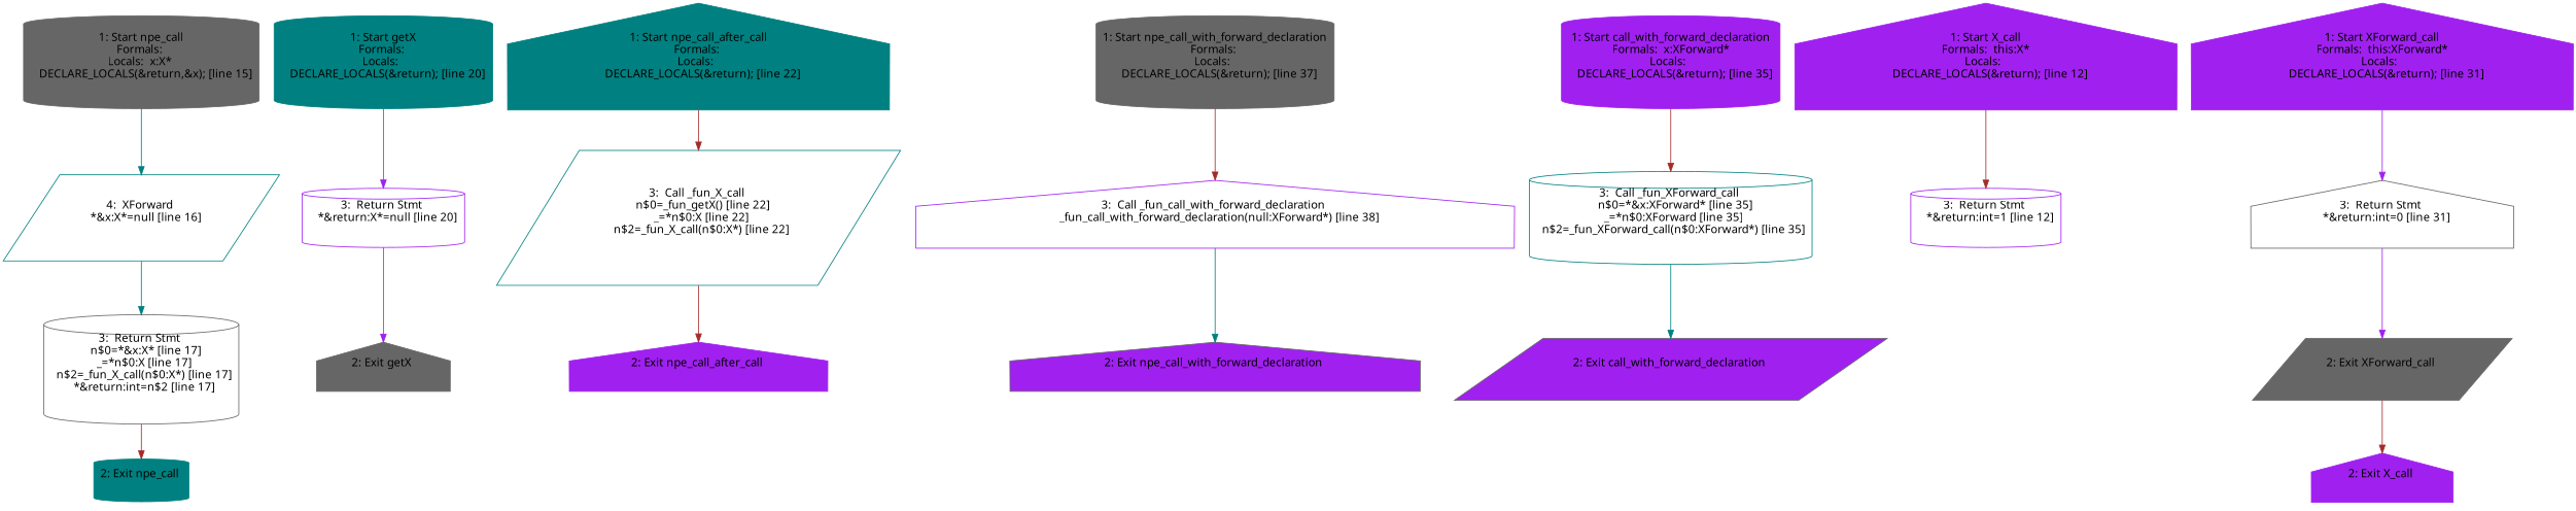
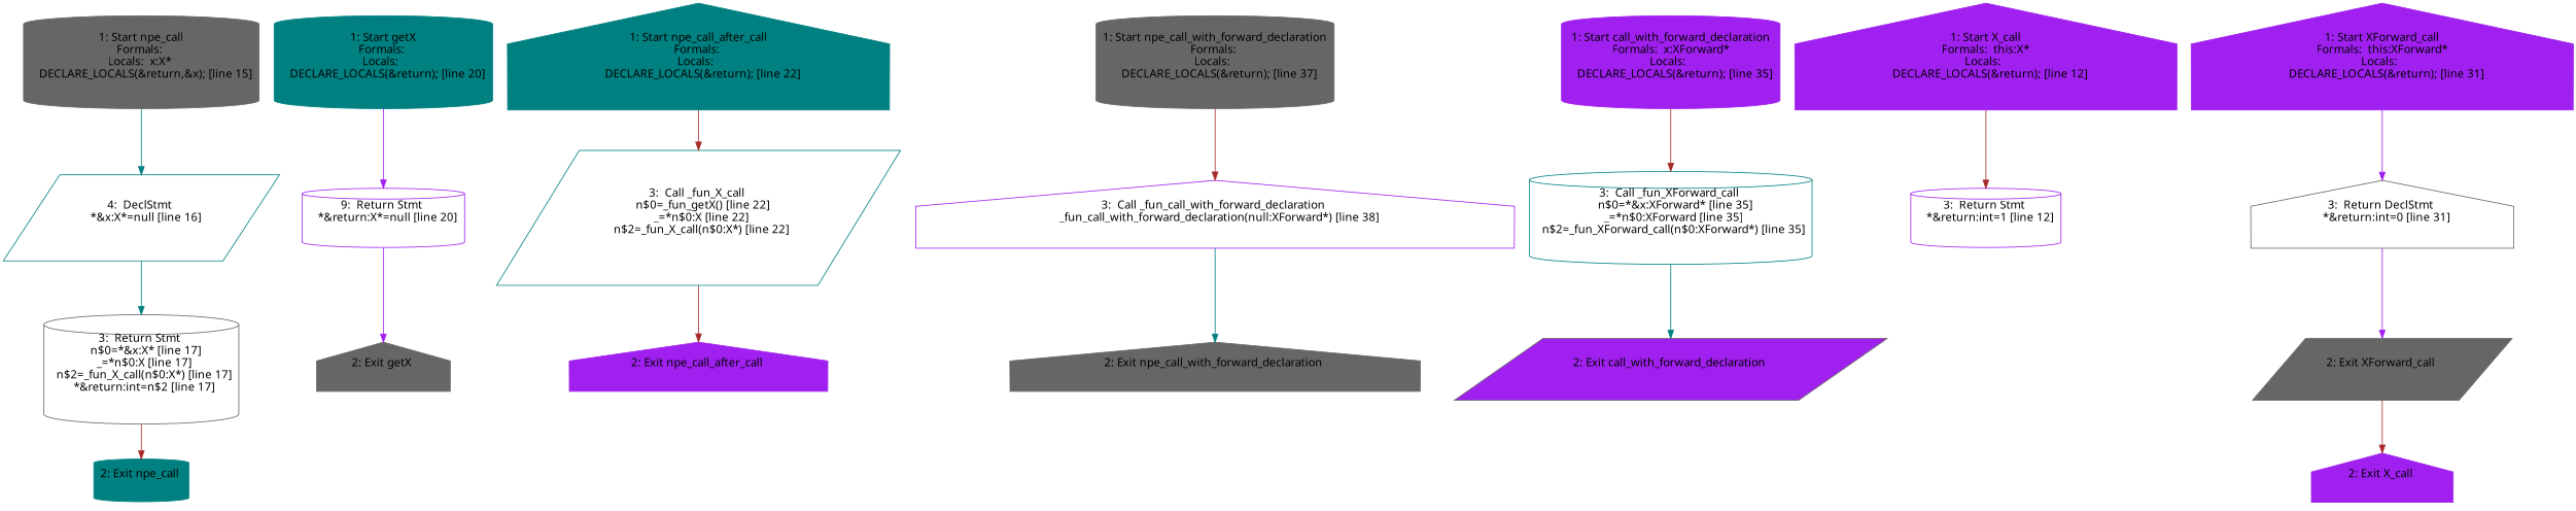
  digraph {
    fontname="Noto Sans"
    node [color=gray40 fontname="Noto Sans" shape=cylinder style=filled]
    edge [color=brown fontname="Noto Sans"]
    n1 [label="1: Start npe_call\nFormals: \nLocals:  x:X* \n   DECLARE_LOCALS(&return,&x); [line 15]\n "]
-   n2 [color=teal label="4:  XForward \n   *&x:X*=null [line 16]\n " shape=parallelogram style=""]
+   n2 [color=teal label="4:  DeclStmt \n   *&x:X*=null [line 16]\n " shape=parallelogram style=""]
    n3 [label="3:  Return Stmt \n   n$0=*&x:X* [line 17]\n  _=*n$0:X [line 17]\n  n$2=_fun_X_call(n$0:X*) [line 17]\n  *&return:int=n$2 [line 17]\n " style=""]
    n4 [color=teal label="2: Exit npe_call \n  "]
    n5 [color=teal label="1: Start getX\nFormals: \nLocals:  \n   DECLARE_LOCALS(&return); [line 20]\n "]
-   n6 [color=purple label="3:  Return Stmt \n   *&return:X*=null [line 20]\n " style=""]
+   n6 [color=purple label="9:  Return Stmt \n   *&return:X*=null [line 20]\n " style=""]
    n7 [label="2: Exit getX \n  " shape=house]
    n8 [color=teal label="1: Start npe_call_after_call\nFormals: \nLocals:  \n   DECLARE_LOCALS(&return); [line 22]\n " shape=house]
    n9 [color=teal label="3:  Call _fun_X_call \n   n$0=_fun_getX() [line 22]\n  _=*n$0:X [line 22]\n  n$2=_fun_X_call(n$0:X*) [line 22]\n " shape=parallelogram style=""]
    n10 [color=purple label="2: Exit npe_call_after_call \n  " shape=house]
    n11 [label="1: Start npe_call_with_forward_declaration\nFormals: \nLocals:  \n   DECLARE_LOCALS(&return); [line 37]\n "]
    n12 [color=purple label="3:  Call _fun_call_with_forward_declaration \n   _fun_call_with_forward_declaration(null:XForward*) [line 38]\n " shape=house style=""]
-   n13 [label="2: Exit npe_call_with_forward_declaration \n  " shape=house fillcolor=purple]
+   n13 [label="2: Exit npe_call_with_forward_declaration \n  " shape=house]
    n14 [color=purple label="1: Start call_with_forward_declaration\nFormals:  x:XForward*\nLocals:  \n   DECLARE_LOCALS(&return); [line 35]\n "]
    n15 [color=teal label="3:  Call _fun_XForward_call \n   n$0=*&x:XForward* [line 35]\n  _=*n$0:XForward [line 35]\n  n$2=_fun_XForward_call(n$0:XForward*) [line 35]\n " style=""]
    n16 [fillcolor=purple label="2: Exit call_with_forward_declaration \n  " shape=parallelogram]
    n17 [color=purple label="1: Start X_call\nFormals:  this:X*\nLocals:  \n   DECLARE_LOCALS(&return); [line 12]\n " shape=house]
    n18 [color=purple label="3:  Return Stmt \n   *&return:int=1 [line 12]\n " style=""]
    n19 [color=purple label="2: Exit X_call \n  " shape=house]
    n20 [color=purple label="1: Start XForward_call\nFormals:  this:XForward*\nLocals:  \n   DECLARE_LOCALS(&return); [line 31]\n " shape=house]
-   n21 [label="3:  Return Stmt \n   *&return:int=0 [line 31]\n " shape=house style=""]
+   n21 [label="3:  Return DeclStmt \n   *&return:int=0 [line 31]\n " shape=house style=""]
    n22 [label="2: Exit XForward_call \n  " shape=parallelogram]
    n1 -> n2 [color=teal]
    n2 -> n3 [color=teal]
    n3 -> n4
    n5 -> n6 [color=purple]
    n6 -> n7 [color=purple]
    n8 -> n9
    n9 -> n10
    n11 -> n12
    n12 -> n13 [color=teal]
    n14 -> n15
    n15 -> n16 [color=teal]
    n17 -> n18
    n20 -> n21 [color=purple]
    n21 -> n22 [color=purple]
    n22 -> n19
  }
